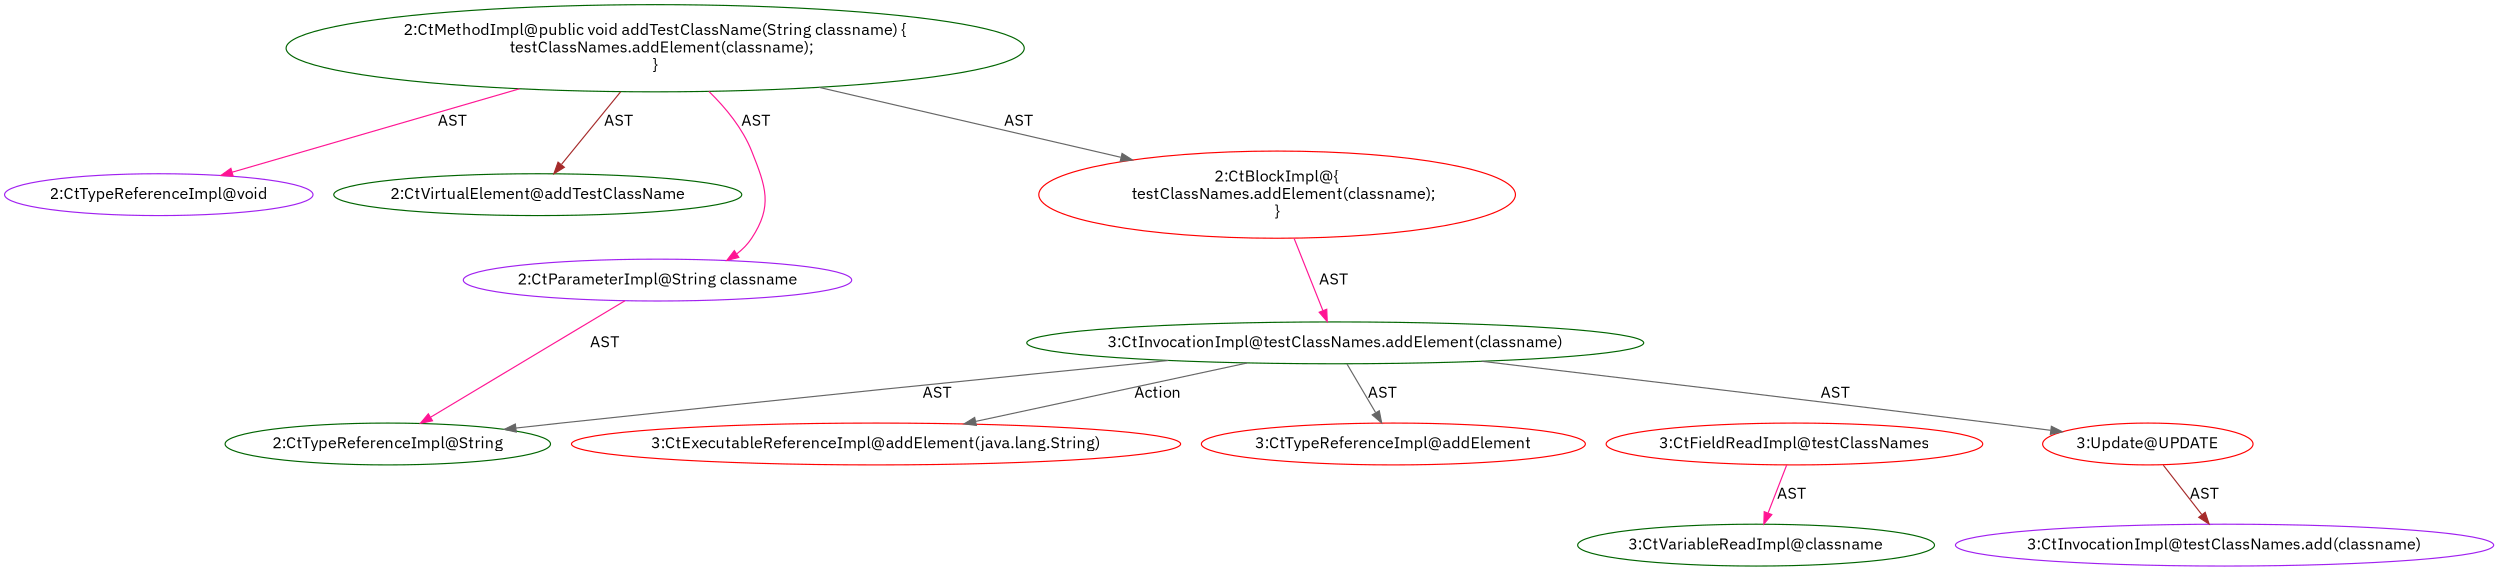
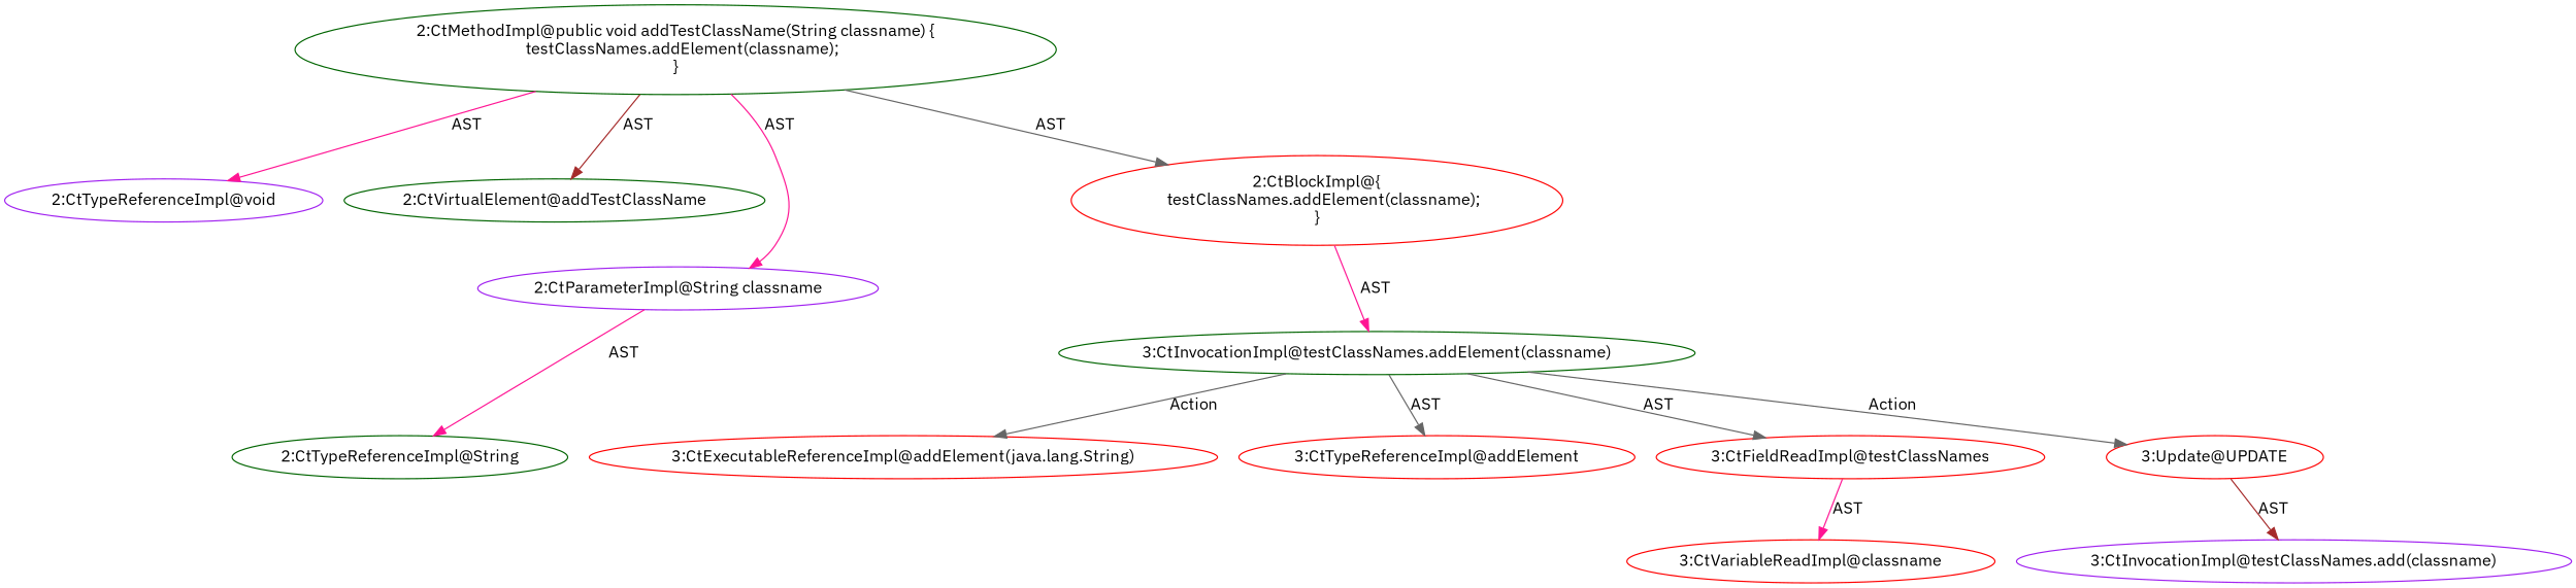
  digraph {
    fontname="IBM Plex Sans"
    node [color=red fontname="IBM Plex Sans" shape=ellipse]
    edge [color=deeppink fontname="IBM Plex Sans"]
    n1 [color=purple label="2:CtTypeReferenceImpl@void"]
    n2 [color=darkgreen label="2:CtVirtualElement@addTestClassName"]
    n3 [color=purple label="2:CtParameterImpl@String classname"]
    n4 [color=darkgreen label="2:CtTypeReferenceImpl@String"]
    n5 [label="3:CtExecutableReferenceImpl@addElement(java.lang.String)"]
    n6 [label="3:CtTypeReferenceImpl@addElement"]
    n7 [label="3:CtFieldReadImpl@testClassNames"]
-   n8 [color=darkgreen label="3:CtVariableReadImpl@classname"]
+   n8 [label="3:CtVariableReadImpl@classname"]
    n9 [color=darkgreen label="3:CtInvocationImpl@testClassNames.addElement(classname)"]
    n10 [label="3:Update@UPDATE"]
    n11 [color=purple label="3:CtInvocationImpl@testClassNames.add(classname)"]
    n12 [label="2:CtBlockImpl@\{\n    testClassNames.addElement(classname);\n\}"]
    n13 [color=darkgreen label="2:CtMethodImpl@public void addTestClassName(String classname) \{\n    testClassNames.addElement(classname);\n\}"]
    n3 -> n4 [label=AST]
    n7 -> n8 [label=AST]
    n9 -> n5 [color=gray40 label=Action]
    n9 -> n6 [color=gray40 label=AST]
-   n9 -> n4 [color=gray40 label=AST]
-   n9 -> n10 [color=gray40 label=AST]
+   n9 -> n7 [color=gray40 label=AST]
+   n9 -> n10 [color=gray40 label=Action]
    n10 -> n11 [color=brown label=AST]
    n12 -> n9 [label=AST]
    n13 -> n1 [label=AST]
    n13 -> n2 [color=brown label=AST]
    n13 -> n3 [label=AST]
    n13 -> n12 [color=gray40 label=AST]
  }
